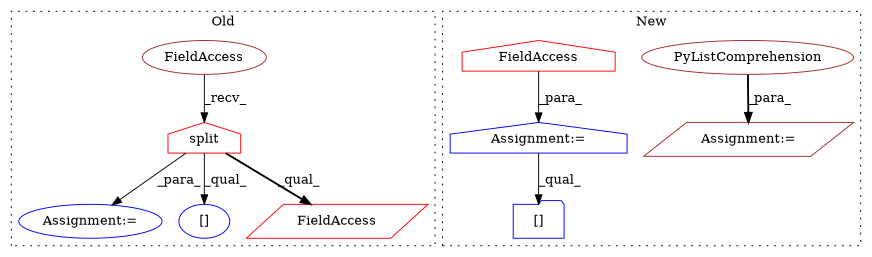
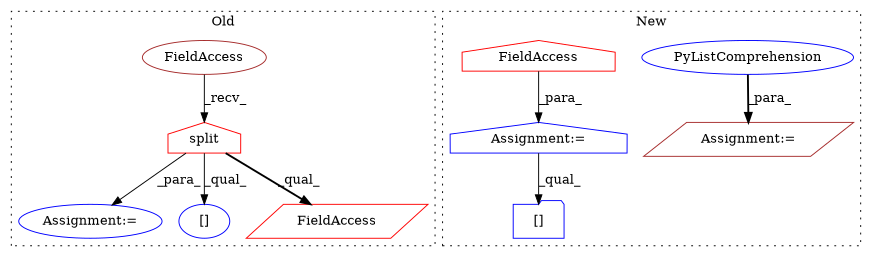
  digraph {
    node [a=7 color=blue l=1 shape=ellipse]
    edge [style=solid]
    n1 [a=32 color=red l="6,1" label=split s="3612,3621" shape=house]
    n2 [label="Assignment:=" s=3696]
    n3 [a=2 l="10,1" label="[]" s="3768,3801"]
    n4 [a=22 color=brown l=20 label=FieldAccess s=3591]
    n5 [a=22 color=red l=14 label=FieldAccess s=3701 shape=parallelogram]
    n6 [l=17 label="Assignment:=" s=4092 shape=house]
-   n7 [a=109 color=brown l=127 label=PyListComprehension s=4432]
+   n7 [a=109 l=127 label=PyListComprehension s=4432]
    n8 [color=brown label="Assignment:=" s=4408 shape=parallelogram]
    n9 [a=2 l="2,1" label="[]" s="4432,4457" shape=folder]
    n10 [a=22 color=red label=FieldAccess s=4099 shape=house]
    subgraph cluster_1 {
      label=Old
      style=dotted
      n1
      n2
      n3
      n4
      n5
    }
    subgraph cluster_2 {
      label=New
      style=dotted
      n6
      n7
      n8
      n9
      n10
    }
    n1 -> n2 [label=_para_]
    n1 -> n3 [label=_qual_]
    n1 -> n5 [label=_qual_ style=bold]
    n4 -> n1 [label=_recv_]
    n6 -> n9 [label=_qual_]
    n7 -> n8 [label=_para_ style=bold]
    n10 -> n6 [label=_para_]
  }
